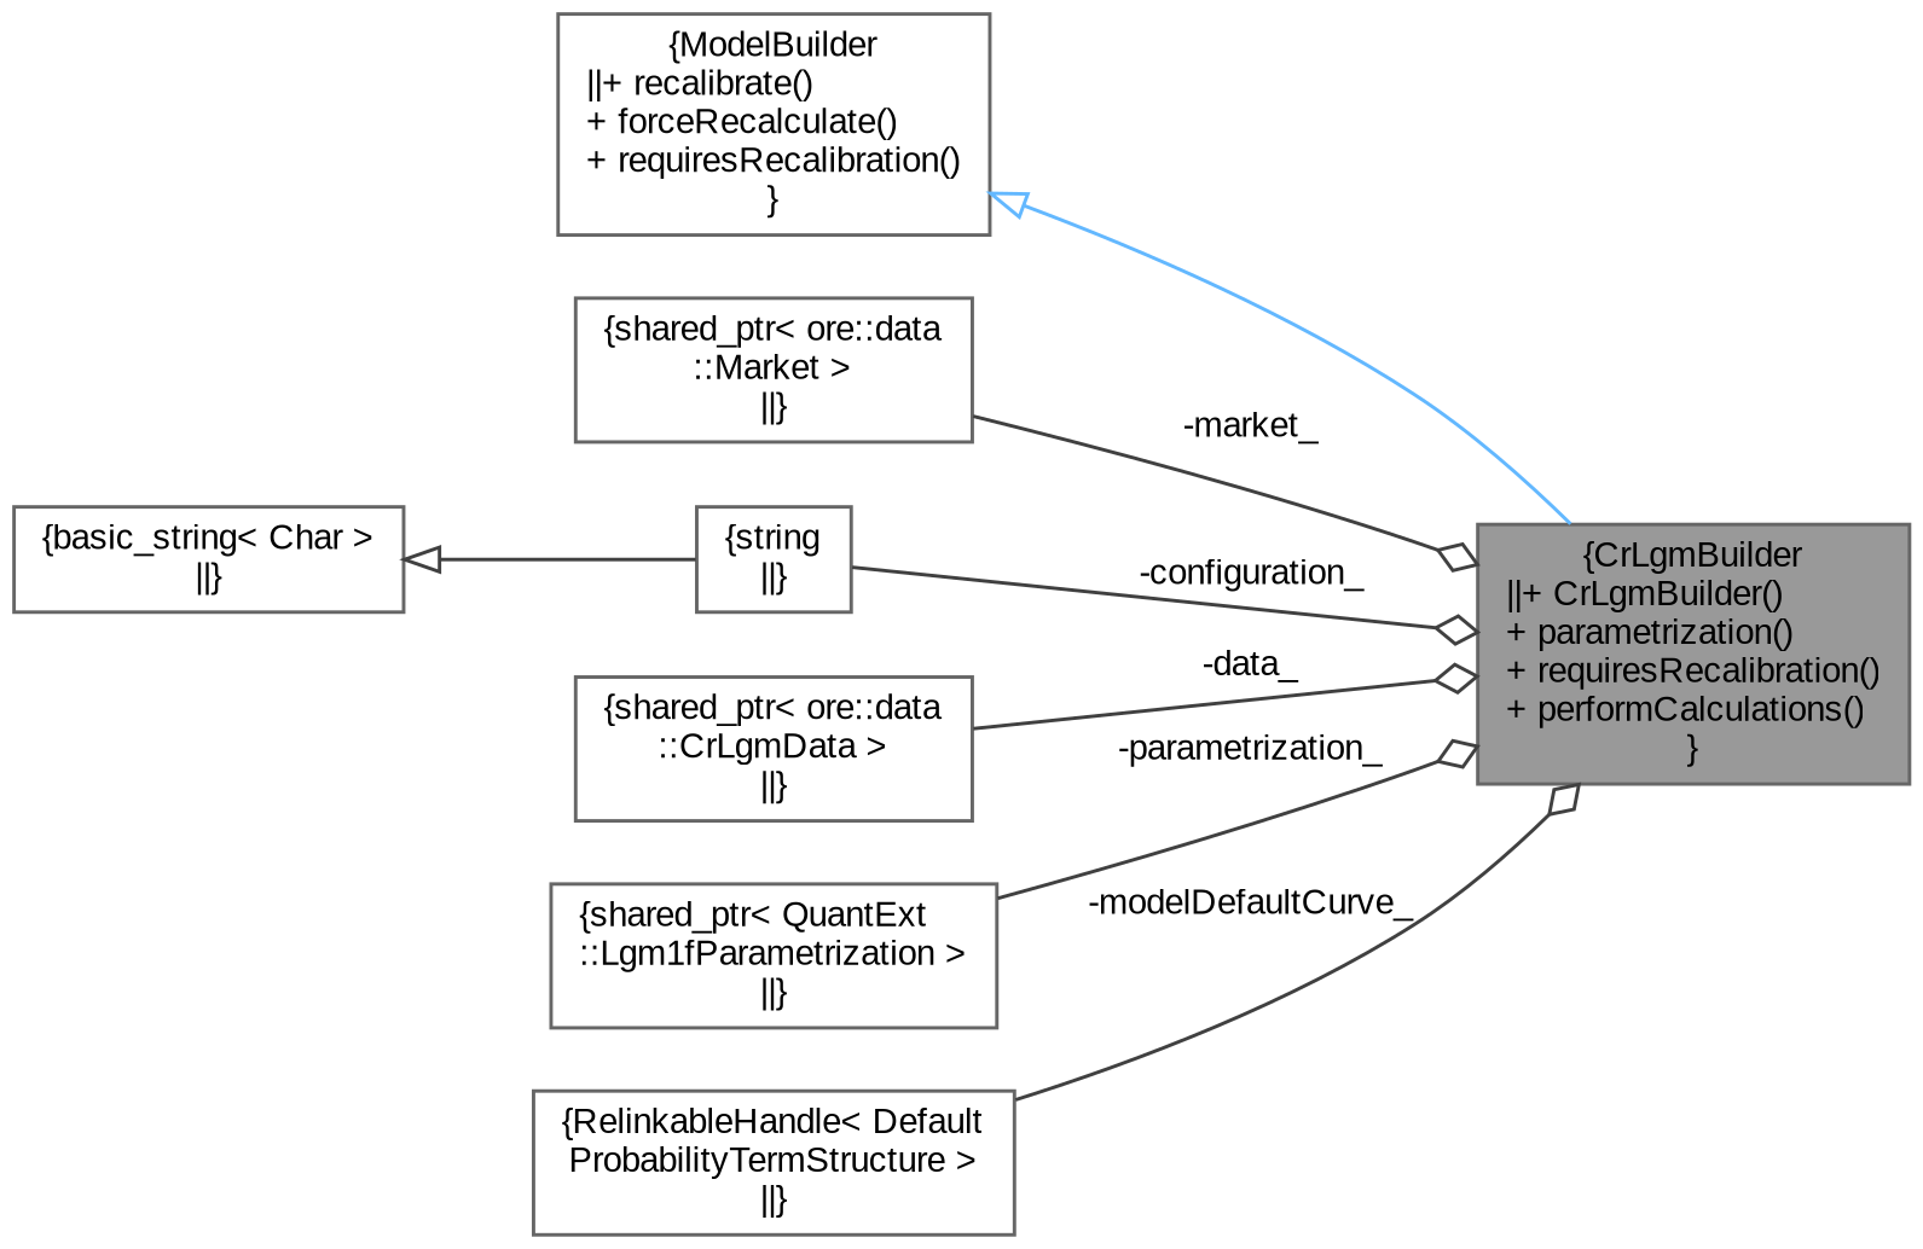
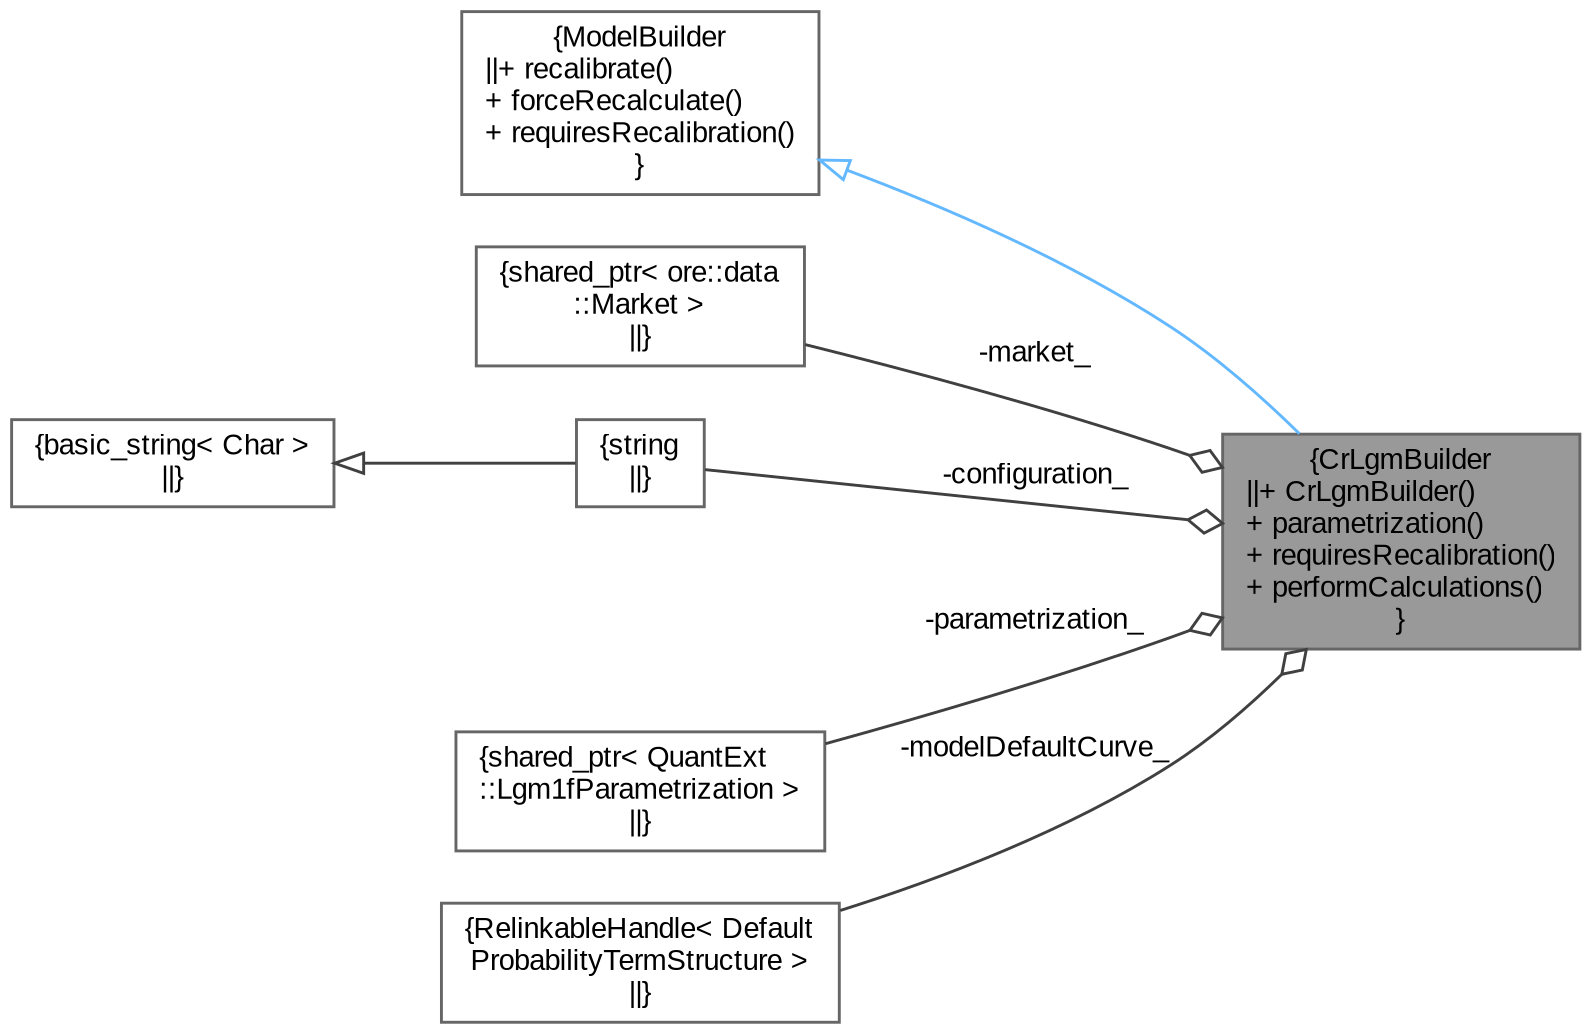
  digraph {
    fontname="Liberation Sans"
    rankdir=LR
    node [color=gray40 fillcolor=white fontname="Liberation Sans" fontsize=10 shape=box style=filled]
    edge [color=grey25 fontname="Liberation Sans" fontsize=10 labelfontname=Helvetica labelfontsize=10 style=solid arrowhead=odiamond]
    n1 [fillcolor=grey60 fontcolor=black height=0.2 label="{CrLgmBuilder\n||+ CrLgmBuilder()\l+ parametrization()\l+ requiresRecalibration()\l+ performCalculations()\l}" width=0.4]
    n2 [height=0.2 label="{ModelBuilder\n||+ recalibrate()\l+ forceRecalculate()\l+ requiresRecalibration()\l}" width=0.4]
    n3 [height=0.2 label="{shared_ptr\< ore::data\l::Market \>\n||}" width=0.4]
    n4 [height=0.2 label="{string\n||}" width=0.4]
    n5 [height=0.2 label="{basic_string\< Char \>\n||}" width=0.4]
-   n6 [height=0.2 label="{shared_ptr\< ore::data\l::CrLgmData \>\n||}" width=0.4]
    n7 [height=0.2 label="{shared_ptr\< QuantExt\l::Lgm1fParametrization \>\n||}" width=0.4]
    n8 [height=0.2 label="{RelinkableHandle\< Default\lProbabilityTermStructure \>\n||}" width=0.4]
    n2 -> n1 [arrowtail=onormal color=steelblue1 dir=back arrowhead=""]
    n3 -> n1 [label=" -market_"]
    n4 -> n1 [label=" -configuration_"]
    n5 -> n4 [arrowtail=onormal dir=back arrowhead=""]
-   n6 -> n1 [label=" -data_"]
    n7 -> n1 [label=" -parametrization_"]
    n8 -> n1 [label=" -modelDefaultCurve_"]
  }
